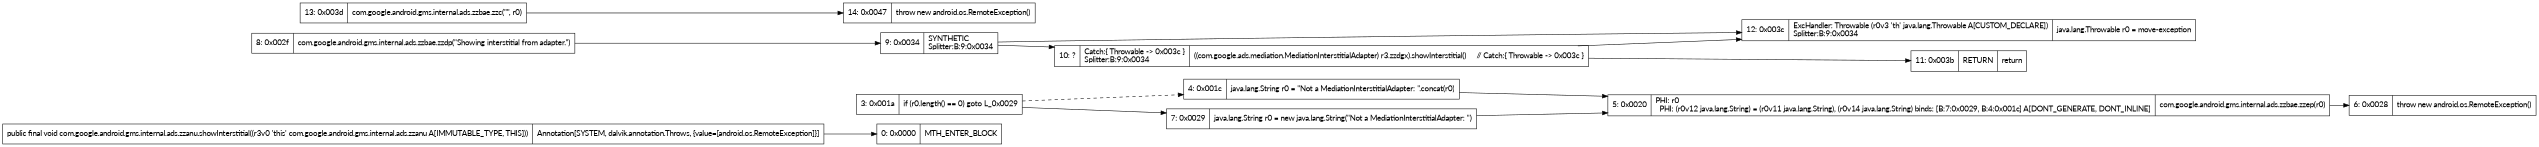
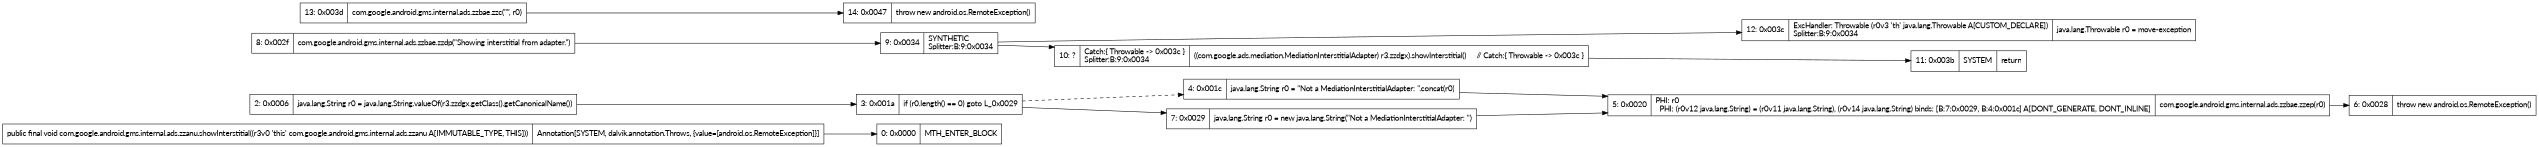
  digraph {
    fontname=Lato
    rankdir=LR
    node [fontname=Lato shape=record]
    edge [fontname=Lato]
    n1 [label="{0\:\ 0x0000|MTH_ENTER_BLOCK\l}"]
+   n2 [label="{2\:\ 0x0006|java.lang.String r0 = java.lang.String.valueOf(r3.zzdgx.getClass().getCanonicalName())\l}"]
    n3 [label="{3\:\ 0x001a|if (r0.length() == 0) goto L_0x0029\l}"]
    n4 [label="{8\:\ 0x002f|com.google.android.gms.internal.ads.zzbae.zzdp(\"Showing interstitial from adapter.\")\l}"]
    n5 [label="{9\:\ 0x0034|SYNTHETIC\lSplitter:B:9:0x0034\l}"]
    n6 [label="{4\:\ 0x001c|java.lang.String r0 = \"Not a MediationInterstitialAdapter: \".concat(r0)\l}"]
    n7 [label="{7\:\ 0x0029|java.lang.String r0 = new java.lang.String(\"Not a MediationInterstitialAdapter: \")\l}"]
    n8 [label="{5\:\ 0x0020|PHI: r0 \l  PHI: (r0v12 java.lang.String) = (r0v11 java.lang.String), (r0v14 java.lang.String) binds: [B:7:0x0029, B:4:0x001c] A[DONT_GENERATE, DONT_INLINE]\l|com.google.android.gms.internal.ads.zzbae.zzep(r0)\l}"]
    n9 [label="{6\:\ 0x0028|throw new android.os.RemoteException()\l}"]
    n10 [label="{10\:\ ?|Catch:\{ Throwable \-\> 0x003c \}\lSplitter:B:9:0x0034\l|((com.google.ads.mediation.MediationInterstitialAdapter) r3.zzdgx).showInterstitial()     \/\/ Catch:\{ Throwable \-\> 0x003c \}\l}"]
    n11 [label="{12\:\ 0x003c|ExcHandler: Throwable (r0v3 'th' java.lang.Throwable A[CUSTOM_DECLARE])\lSplitter:B:9:0x0034\l|java.lang.Throwable r0 = move\-exception\l}"]
-   n12 [label="{11\:\ 0x003b|RETURN\l|return\l}"]
+   n12 [label="{11\:\ 0x003b|SYSTEM\l|return\l}"]
    n13 [label="{13\:\ 0x003d|com.google.android.gms.internal.ads.zzbae.zzc(\"\", r0)\l}"]
    n14 [label="{14\:\ 0x0047|throw new android.os.RemoteException()\l}"]
    n15 [label="{public final void com.google.android.gms.internal.ads.zzanu.showInterstitial((r3v0 'this' com.google.android.gms.internal.ads.zzanu A[IMMUTABLE_TYPE, THIS]))  | Annotation[SYSTEM, dalvik.annotation.Throws, \{value=[android.os.RemoteException]\}]\l}"]
+   n2 -> n3
    n3 -> n6 [style=dashed]
    n3 -> n7
    n4 -> n5
    n5 -> n10
    n5 -> n11
    n6 -> n8
    n7 -> n8
    n8 -> n9
-   n10 -> n11
    n10 -> n12
    n13 -> n14
    n15 -> n1
  }
